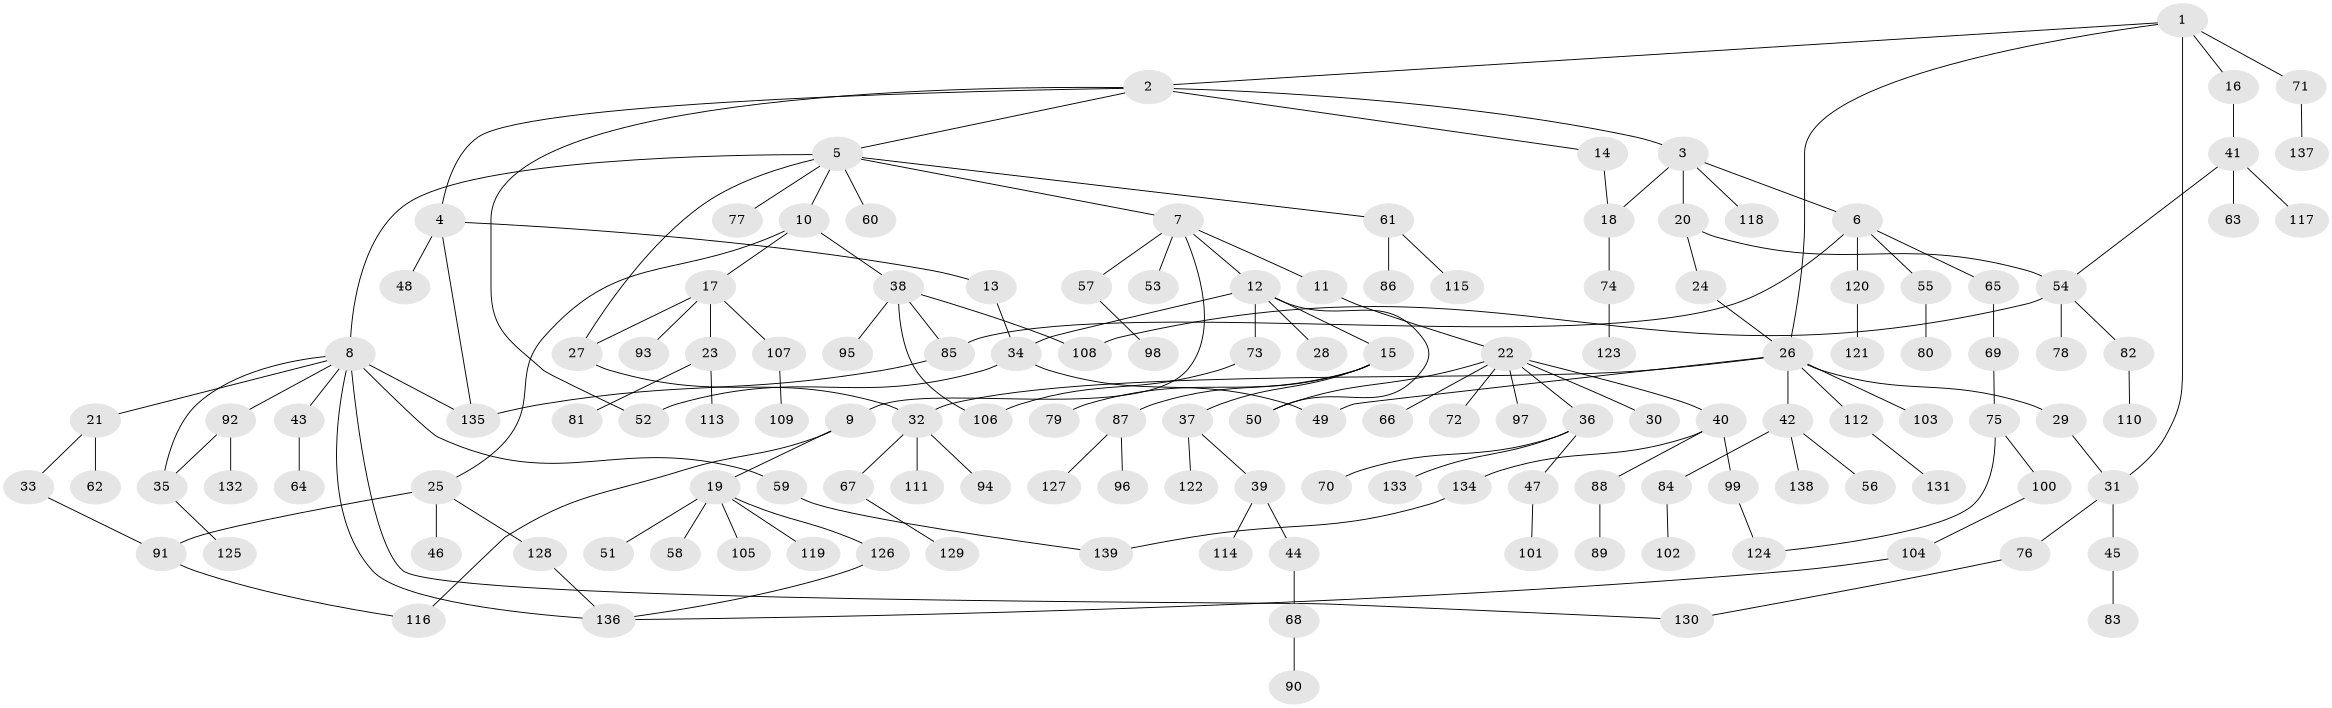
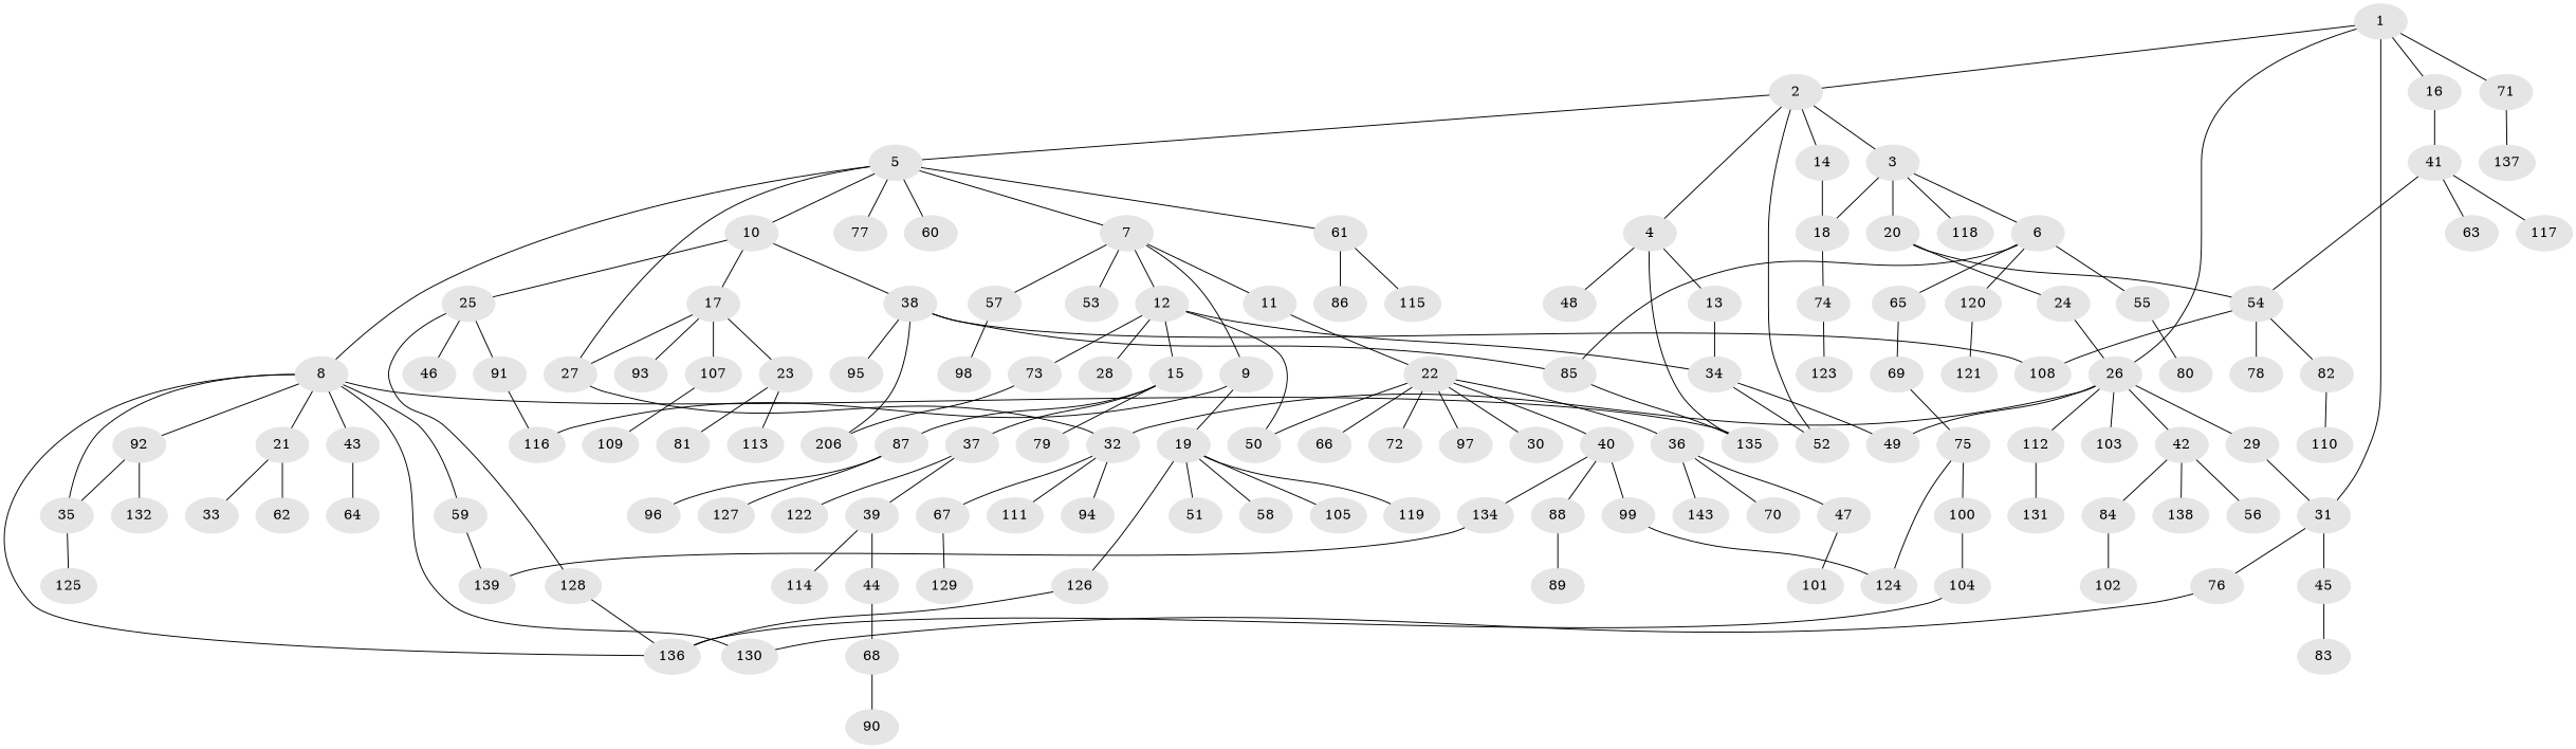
  graph {
    node [color=gray90 style=filled]
    1
    2
    16
    26
    31
    71
    3
    4
    5
    14
    52
    41
    29
    32
    42
    49
    103
    112
    45
    76
    137
    6
    18
    20
    118
    13
    48
    135
    7
    8
    10
    27
    60
    61
    77
    55
    65
    85
    120
    74
    24
    54
    34
    9
    11
    12
    53
    57
    21
    35
    43
    59
    92
    130
    136
    17
    25
    38
    86
    115
    80
    69
    121
    19
    116
    22
    15
    28
    50
    73
    98
    33
    62
    125
    64
    139
    132
    51
    58
    105
    119
    126
    23
    93
    107
    46
    91
    128
    95
-   106
+   106 [label=206]
    108
    30
    36
    40
    66
    72
    97
    37
    79
    87
    39
    122
    96
    127
    63
    117
    81
    113
    109
    123
    78
    82
    47
    70
-   133
+   133 [label=143]
    88
    99
    134
    67
    94
    111
    56
    84
    138
    131
    83
    129
    101
    44
    114
    68
    89
    124
    102
    90
    110
    75
    100
    104
    1 -- 2
    1 -- 16
    1 -- 26
    1 -- 31
    1 -- 71
    2 -- 3
    2 -- 4
    2 -- 5
    2 -- 14
    2 -- 52
    16 -- 41
    26 -- 29
    26 -- 32
    26 -- 42
    26 -- 49
    26 -- 103
    26 -- 112
    31 -- 45
    31 -- 76
    71 -- 137
    3 -- 6
    3 -- 18
    3 -- 20
    3 -- 118
    4 -- 13
    4 -- 48
    4 -- 135
    5 -- 7
    5 -- 8
    5 -- 10
    5 -- 27
    5 -- 60
    5 -- 61
    5 -- 77
    14 -- 18
    41 -- 54
    41 -- 63
    41 -- 117
    29 -- 31
    32 -- 67
    32 -- 94
    32 -- 111
    42 -- 56
    42 -- 84
    42 -- 138
    112 -- 131
    45 -- 83
    76 -- 130
    6 -- 55
    6 -- 65
    6 -- 85
    6 -- 120
    18 -- 74
    20 -- 24
    20 -- 54
    13 -- 34
    7 -- 9
    7 -- 11
    7 -- 12
    7 -- 53
    7 -- 57
    8 -- 135
    8 -- 21
    8 -- 35
    8 -- 43
    8 -- 59
    8 -- 92
    8 -- 130
    8 -- 136
    10 -- 17
    10 -- 25
    10 -- 38
    27 -- 32
    61 -- 86
    61 -- 115
    55 -- 80
    65 -- 69
    85 -- 135
    120 -- 121
    74 -- 123
    24 -- 26
    54 -- 108
    54 -- 78
    54 -- 82
    34 -- 52
    34 -- 49
    9 -- 19
    9 -- 116
    11 -- 22
    12 -- 34
    12 -- 15
    12 -- 28
    12 -- 50
    12 -- 73
    57 -- 98
    21 -- 33
    21 -- 62
    35 -- 125
    43 -- 64
    59 -- 139
    92 -- 35
    92 -- 132
    17 -- 27
    17 -- 23
    17 -- 93
    17 -- 107
    25 -- 46
    25 -- 91
    25 -- 128
    38 -- 85
    38 -- 95
    38 -- 106
    38 -- 108
    69 -- 75
    19 -- 51
    19 -- 58
    19 -- 105
    19 -- 119
    19 -- 126
    22 -- 50
    22 -- 30
    22 -- 36
    22 -- 40
    22 -- 66
    22 -- 72
    22 -- 97
    15 -- 37
    15 -- 79
    15 -- 87
    73 -- 106
-   33 -- 91
    126 -- 136
    23 -- 81
    23 -- 113
    107 -- 109
    91 -- 116
    128 -- 136
    36 -- 47
    36 -- 70
    36 -- 133
    40 -- 88
    40 -- 99
    40 -- 134
    37 -- 39
    37 -- 122
    87 -- 96
    87 -- 127
    39 -- 44
    39 -- 114
    82 -- 110
    47 -- 101
    88 -- 89
    99 -- 124
    134 -- 139
    67 -- 129
    84 -- 102
    44 -- 68
    68 -- 90
    75 -- 124
    75 -- 100
    100 -- 104
    104 -- 136
  }
